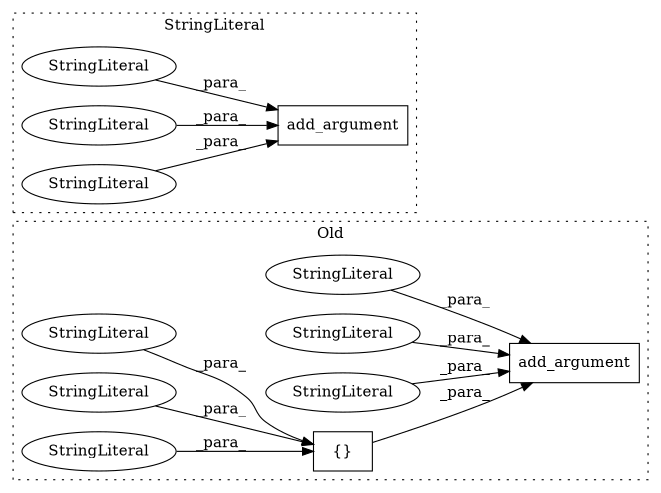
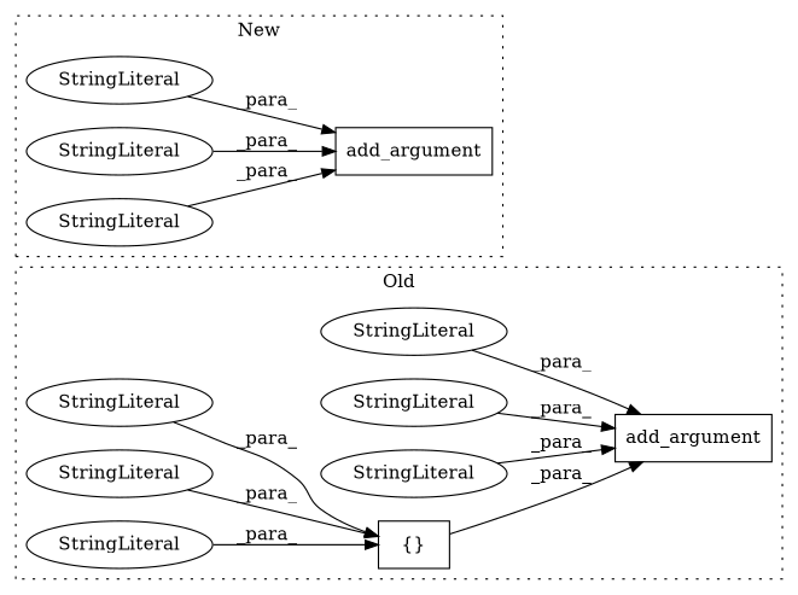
  digraph {
    rankdir=LR
    node [a=45 l=9 shape=ellipse]
    n1 [a=4 l="1,1" label="{}" s="602,699" shape=box]
    n2 [l=8 label=StringLiteral s=691]
    n3 [a=32 l="13,1" label=add_argument s="532,710" shape=box]
    n4 [label=StringLiteral s=701]
    n5 [l=24 label=StringLiteral s=558]
    n6 [l=12 label=StringLiteral s=545]
    n7 [label=StringLiteral s=603]
    n8 [l=10 label=StringLiteral s=634]
    n9 [a=32 l="13,1" label=add_argument s="1298,1391" shape=box]
    n10 [l=24 label=StringLiteral s=1324]
    n11 [l=12 label=StringLiteral s=1311]
    n12 [label=StringLiteral s=1382]
    subgraph cluster_1 {
      label=Old
      style=dotted
      n1
      n2
      n3
      n4
      n5
      n6
      n7
      n8
    }
    subgraph cluster_2 {
-     label=StringLiteral
+     label=New
      style=dotted
      n9
      n10
      n11
      n12
    }
    n1 -> n3 [label=_para_]
    n2 -> n1 [label=_para_]
    n4 -> n3 [label=_para_]
    n5 -> n3 [label=_para_]
    n6 -> n3 [label=_para_]
    n7 -> n1 [label=_para_]
    n8 -> n1 [label=_para_]
    n10 -> n9 [label=_para_]
    n11 -> n9 [label=_para_]
    n12 -> n9 [label=_para_]
  }
